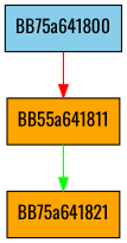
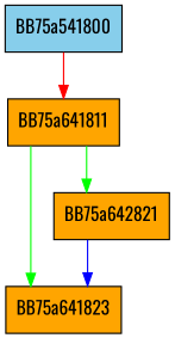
  digraph {
    fontname=Oswald
    splines=ortho
    node [fillcolor=orange fontname=Oswald shape=box style=filled]
    edge [color=green fontname=Oswald]
-   BB75a641800 [fillcolor=skyblue]
-   BB75a641811 [label=BB55a641811]
-   BB75a641821
+   BB75a641800 [fillcolor=skyblue label=BB75a541800]
+   BB75a641811
+   BB75a641823
+   BB75a641821 [label=BB75a642821]
    BB75a641800 -> BB75a641811 [color=red]
+   BB75a641811 -> BB75a641823
    BB75a641811 -> BB75a641821
+   BB75a641821 -> BB75a641823 [color=blue]
  }
